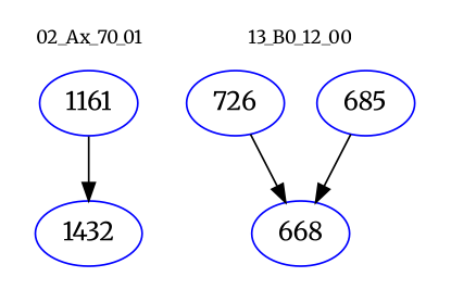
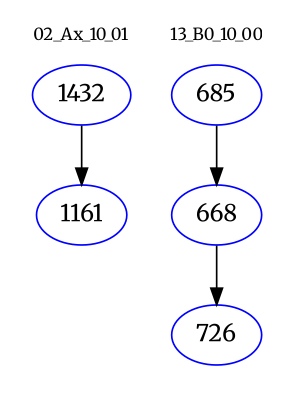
  digraph {
    fontname=Merriweather
    node [color=blue fontname=Merriweather]
    edge [color=black fontname=Merriweather]
    n1 [label=1432]
    n2 [label=1161]
    n3 [label=685]
    n4 [label=668]
    n5 [label=726]
    subgraph cluster_1 {
      color=white
      fontsize=10
-     label="02_Ax_70_01"
+     label="02_Ax_10_01"
      n1
      n2
    }
    subgraph cluster_2 {
      color=white
      fontsize=10
-     label="13_B0_12_00"
+     label="13_B0_10_00"
      n3
      n4
      n5
    }
-   n2 -> n1
+   n1 -> n2
    n3 -> n4
-   n5 -> n4
+   n4 -> n5
  }
